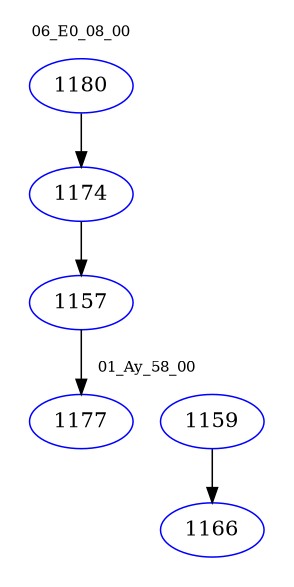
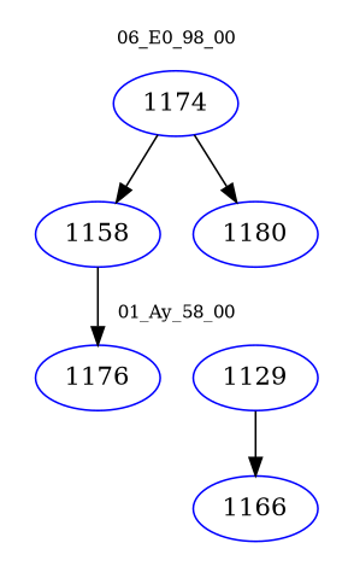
  digraph {
    node [color=blue]
    edge [color=black]
-   n1 [label=1159]
+   n1 [label=1129]
    n2 [label=1166]
-   n3 [label=1177]
+   n3 [label=1176]
    n4 [label=1174]
-   n5 [label=1157]
+   n5 [label=1158]
    n6 [label=1180]
    subgraph cluster_1 {
      color=white
      fontsize=10
      label="01_Ay_58_00"
      n1
      n2
      n3
    }
    subgraph cluster_2 {
      color=white
      fontsize=10
-     label="06_E0_08_00"
+     label="06_E0_98_00"
      n4
      n5
      n6
    }
    n1 -> n2
    n4 -> n5
-   n6 -> n4
+   n4 -> n6
    n5 -> n3
  }
